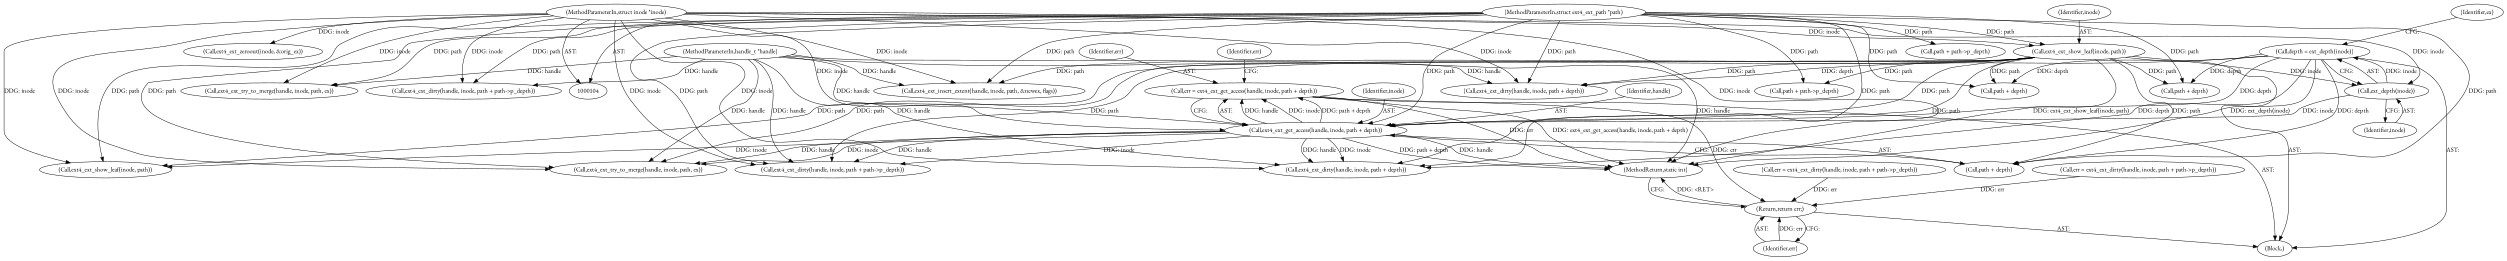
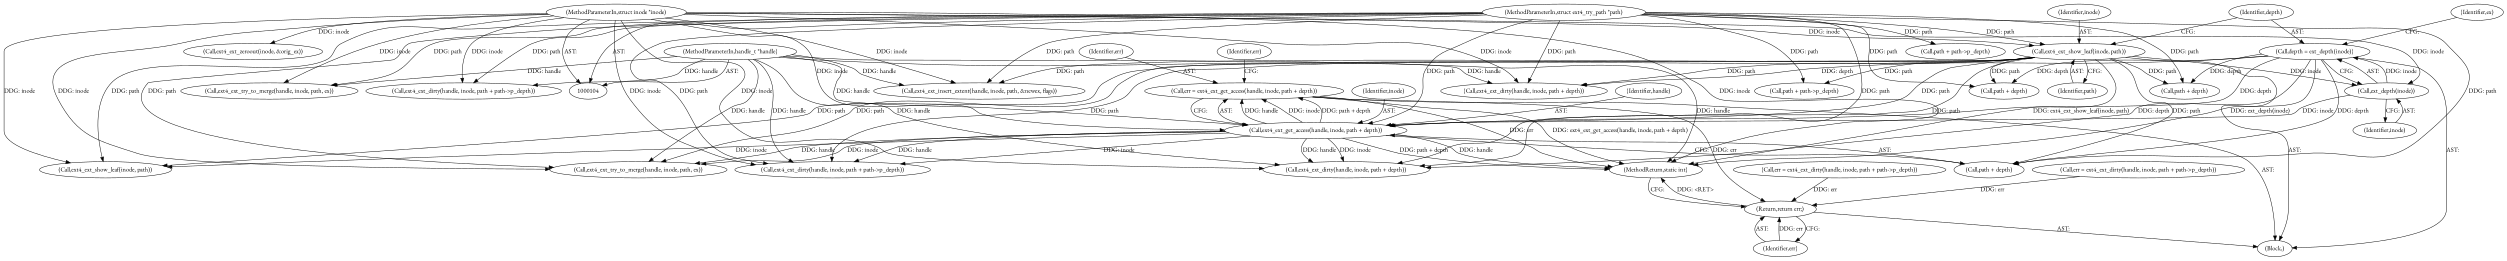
  digraph {
    fontname="EB Garamond"
    node [fontname="EB Garamond"]
    edge [fontname="EB Garamond"]
    n1 [label="(Call,err = ext4_ext_get_access(handle, inode, path + depth))"]
    n2 [label="(Call,ext4_ext_get_access(handle, inode, path + depth))"]
    n3 [label="(Return,return err;)"]
    n4 [label="(MethodReturn,static int)"]
    n5 [label="(Block,)"]
    n6 [label="(Call,ext4_ext_show_leaf(inode, path))"]
    n7 [label="(Call,ext4_ext_dirty(handle, inode, path + depth))"]
    n8 [label="(Call,path + depth)"]
    n9 [label="(Call,ext4_ext_try_to_merge(handle, inode, path, ex))"]
    n10 [label="(Call,ext4_ext_dirty(handle, inode, path + path->p_depth))"]
    n11 [label="(Identifier,err)"]
    n12 [label="(MethodParameterIn,handle_t *handle)"]
    n13 [label="(Call,ext4_ext_try_to_merge(handle, inode, path, ex))"]
    n14 [label="(Call,ext4_ext_insert_extent(handle, inode, path, &newex, flags))"]
    n15 [label="(Call,ext4_ext_dirty(handle, inode, path + depth))"]
    n16 [label="(Call,ext4_ext_dirty(handle, inode, path + path->p_depth))"]
    1000104
    n18 [label="(Call,ext_depth(inode))"]
    n19 [label="(Call,depth = ext_depth(inode))"]
    n20 [label="(Identifier,inode)"]
    n21 [label="(Call,path + depth)"]
    n22 [label="(Call,path + depth)"]
    n23 [label="(Call,ext4_ext_show_leaf(inode, path))"]
    n24 [label="(Call,path + path->p_depth)"]
+   n25 [label="(Identifier,path)"]
    n26 [label="(MethodParameterIn,struct inode *inode)"]
    n27 [label="(Call,ext4_ext_zeroout(inode, &orig_ex))"]
-   n28 [label="(MethodParameterIn,struct ext4_ext_path *path)"]
+   n28 [label="(MethodParameterIn,struct ext4_try_path *path)"]
    n29 [label="(Call,path + path->p_depth)"]
    n30 [label="(Identifier,inode)"]
    n31 [label="(Identifier,inode)"]
+   n32 [label="(Identifier,depth)"]
    n33 [label="(Call,err = ext4_ext_dirty(handle, inode, path + path->p_depth))"]
    n34 [label="(Call,err = ext4_ext_dirty(handle, inode, path + path->p_depth))"]
    n35 [label="(Identifier,err)"]
    n36 [label="(Identifier,err)"]
    n37 [label="(Identifier,handle)"]
    n38 [label="(Identifier,ex)"]
    n1 -> n2 [label="CFG: "]
    n1 -> n3 [label="DDG: err"]
    n1 -> n4 [label="DDG: err"]
    n1 -> n4 [label="DDG: ext4_ext_get_access(handle, inode, path + depth)"]
    n1 -> n5 [label="AST: "]
    n2 -> n1 [label="AST: "]
    n2 -> n1 [label="DDG: handle"]
    n2 -> n1 [label="DDG: inode"]
    n2 -> n1 [label="DDG: path + depth"]
    n2 -> n4 [label="DDG: path + depth"]
    n2 -> n4 [label="DDG: handle"]
    n2 -> n6 [label="DDG: inode"]
    n2 -> n7 [label="DDG: handle"]
    n2 -> n7 [label="DDG: inode"]
    n2 -> n8 [label="CFG: "]
    n2 -> n9 [label="DDG: handle"]
    n2 -> n9 [label="DDG: inode"]
    n2 -> n10 [label="DDG: handle"]
    n2 -> n10 [label="DDG: inode"]
    n3 -> n4 [label="DDG: <RET>"]
    n3 -> n5 [label="AST: "]
    n3 -> n11 [label="CFG: "]
    n4 -> n3 [label="CFG: "]
    n8 -> n2 [label="AST: "]
    n11 -> n3 [label="AST: "]
    n11 -> n3 [label="DDG: err"]
    n12 -> n2 [label="DDG: handle"]
    n12 -> n4 [label="DDG: handle"]
    n12 -> n7 [label="DDG: handle"]
    n12 -> n9 [label="DDG: handle"]
    n12 -> n10 [label="DDG: handle"]
    n12 -> n13 [label="DDG: handle"]
    n12 -> n14 [label="DDG: handle"]
    n12 -> n15 [label="DDG: handle"]
    n12 -> n16 [label="DDG: handle"]
+   n12 -> 1000104 [label="AST: "]
    n18 -> n2 [label="DDG: inode"]
    n18 -> n19 [label="AST: "]
    n18 -> n19 [label="DDG: inode"]
    n18 -> n20 [label="CFG: "]
    n19 -> n2 [label="DDG: depth"]
    n19 -> n4 [label="DDG: ext_depth(inode)"]
    n19 -> n5 [label="AST: "]
    n19 -> n7 [label="DDG: depth"]
    n19 -> n8 [label="DDG: depth"]
    n19 -> n15 [label="DDG: depth"]
    n19 -> n18 [label="CFG: "]
    n19 -> n21 [label="DDG: depth"]
    n19 -> n22 [label="DDG: depth"]
    n20 -> n18 [label="AST: "]
    n23 -> n2 [label="DDG: path"]
    n23 -> n4 [label="DDG: ext4_ext_show_leaf(inode, path)"]
    n23 -> n5 [label="AST: "]
    n23 -> n6 [label="DDG: path"]
    n23 -> n7 [label="DDG: path"]
    n23 -> n8 [label="DDG: path"]
    n23 -> n9 [label="DDG: path"]
    n23 -> n10 [label="DDG: path"]
    n23 -> n14 [label="DDG: path"]
    n23 -> n15 [label="DDG: path"]
    n23 -> n18 [label="DDG: inode"]
    n23 -> n21 [label="DDG: path"]
    n23 -> n22 [label="DDG: path"]
    n23 -> n24 [label="DDG: path"]
+   n23 -> n25 [label="CFG: "]
+   n25 -> n23 [label="AST: "]
    n26 -> n2 [label="DDG: inode"]
    n26 -> n4 [label="DDG: inode"]
    n26 -> n6 [label="DDG: inode"]
    n26 -> n7 [label="DDG: inode"]
    n26 -> n9 [label="DDG: inode"]
    n26 -> n10 [label="DDG: inode"]
    n26 -> n13 [label="DDG: inode"]
    n26 -> n14 [label="DDG: inode"]
    n26 -> n15 [label="DDG: inode"]
    n26 -> n16 [label="DDG: inode"]
    n26 -> 1000104 [label="AST: "]
    n26 -> n18 [label="DDG: inode"]
    n26 -> n23 [label="DDG: inode"]
    n26 -> n27 [label="DDG: inode"]
    n28 -> n2 [label="DDG: path"]
    n28 -> n6 [label="DDG: path"]
    n28 -> n7 [label="DDG: path"]
    n28 -> n8 [label="DDG: path"]
    n28 -> n9 [label="DDG: path"]
    n28 -> n10 [label="DDG: path"]
    n28 -> n13 [label="DDG: path"]
    n28 -> n14 [label="DDG: path"]
    n28 -> n15 [label="DDG: path"]
    n28 -> n16 [label="DDG: path"]
    n28 -> 1000104 [label="AST: "]
    n28 -> n21 [label="DDG: path"]
    n28 -> n22 [label="DDG: path"]
    n28 -> n23 [label="DDG: path"]
    n28 -> n24 [label="DDG: path"]
    n28 -> n29 [label="DDG: path"]
    n30 -> n2 [label="AST: "]
    n31 -> n23 [label="AST: "]
+   n32 -> n19 [label="AST: "]
+   n32 -> n23 [label="CFG: "]
    n33 -> n3 [label="DDG: err"]
    n34 -> n3 [label="DDG: err"]
    n35 -> n1 [label="CFG: "]
    n36 -> n1 [label="AST: "]
    n37 -> n2 [label="AST: "]
    n38 -> n19 [label="CFG: "]
  }
